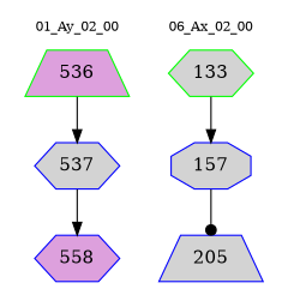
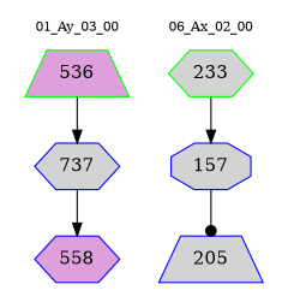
  digraph {
    node [color=blue fillcolor=lightgrey shape=hexagon style=filled]
    edge [arrowhead=normal color=black]
    n1 [color=green fillcolor=plum label=536 shape=trapezium]
-   n2 [label=537]
+   n2 [label=737]
    n3 [fillcolor=plum label=558]
-   n4 [color=green label=133]
+   n4 [color=green label=233]
    n5 [label=157 shape=octagon]
    n6 [label=205 shape=trapezium]
    subgraph cluster_1 {
      color=white
      fontsize=10
-     label="01_Ay_02_00"
+     label="01_Ay_03_00"
      n1
      n2
      n3
    }
    subgraph cluster_2 {
      color=white
      fontsize=10
      label="06_Ax_02_00"
      n4
      n5
      n6
    }
    n1 -> n2
    n2 -> n3
    n4 -> n5
    n5 -> n6 [arrowhead=dot]
  }
